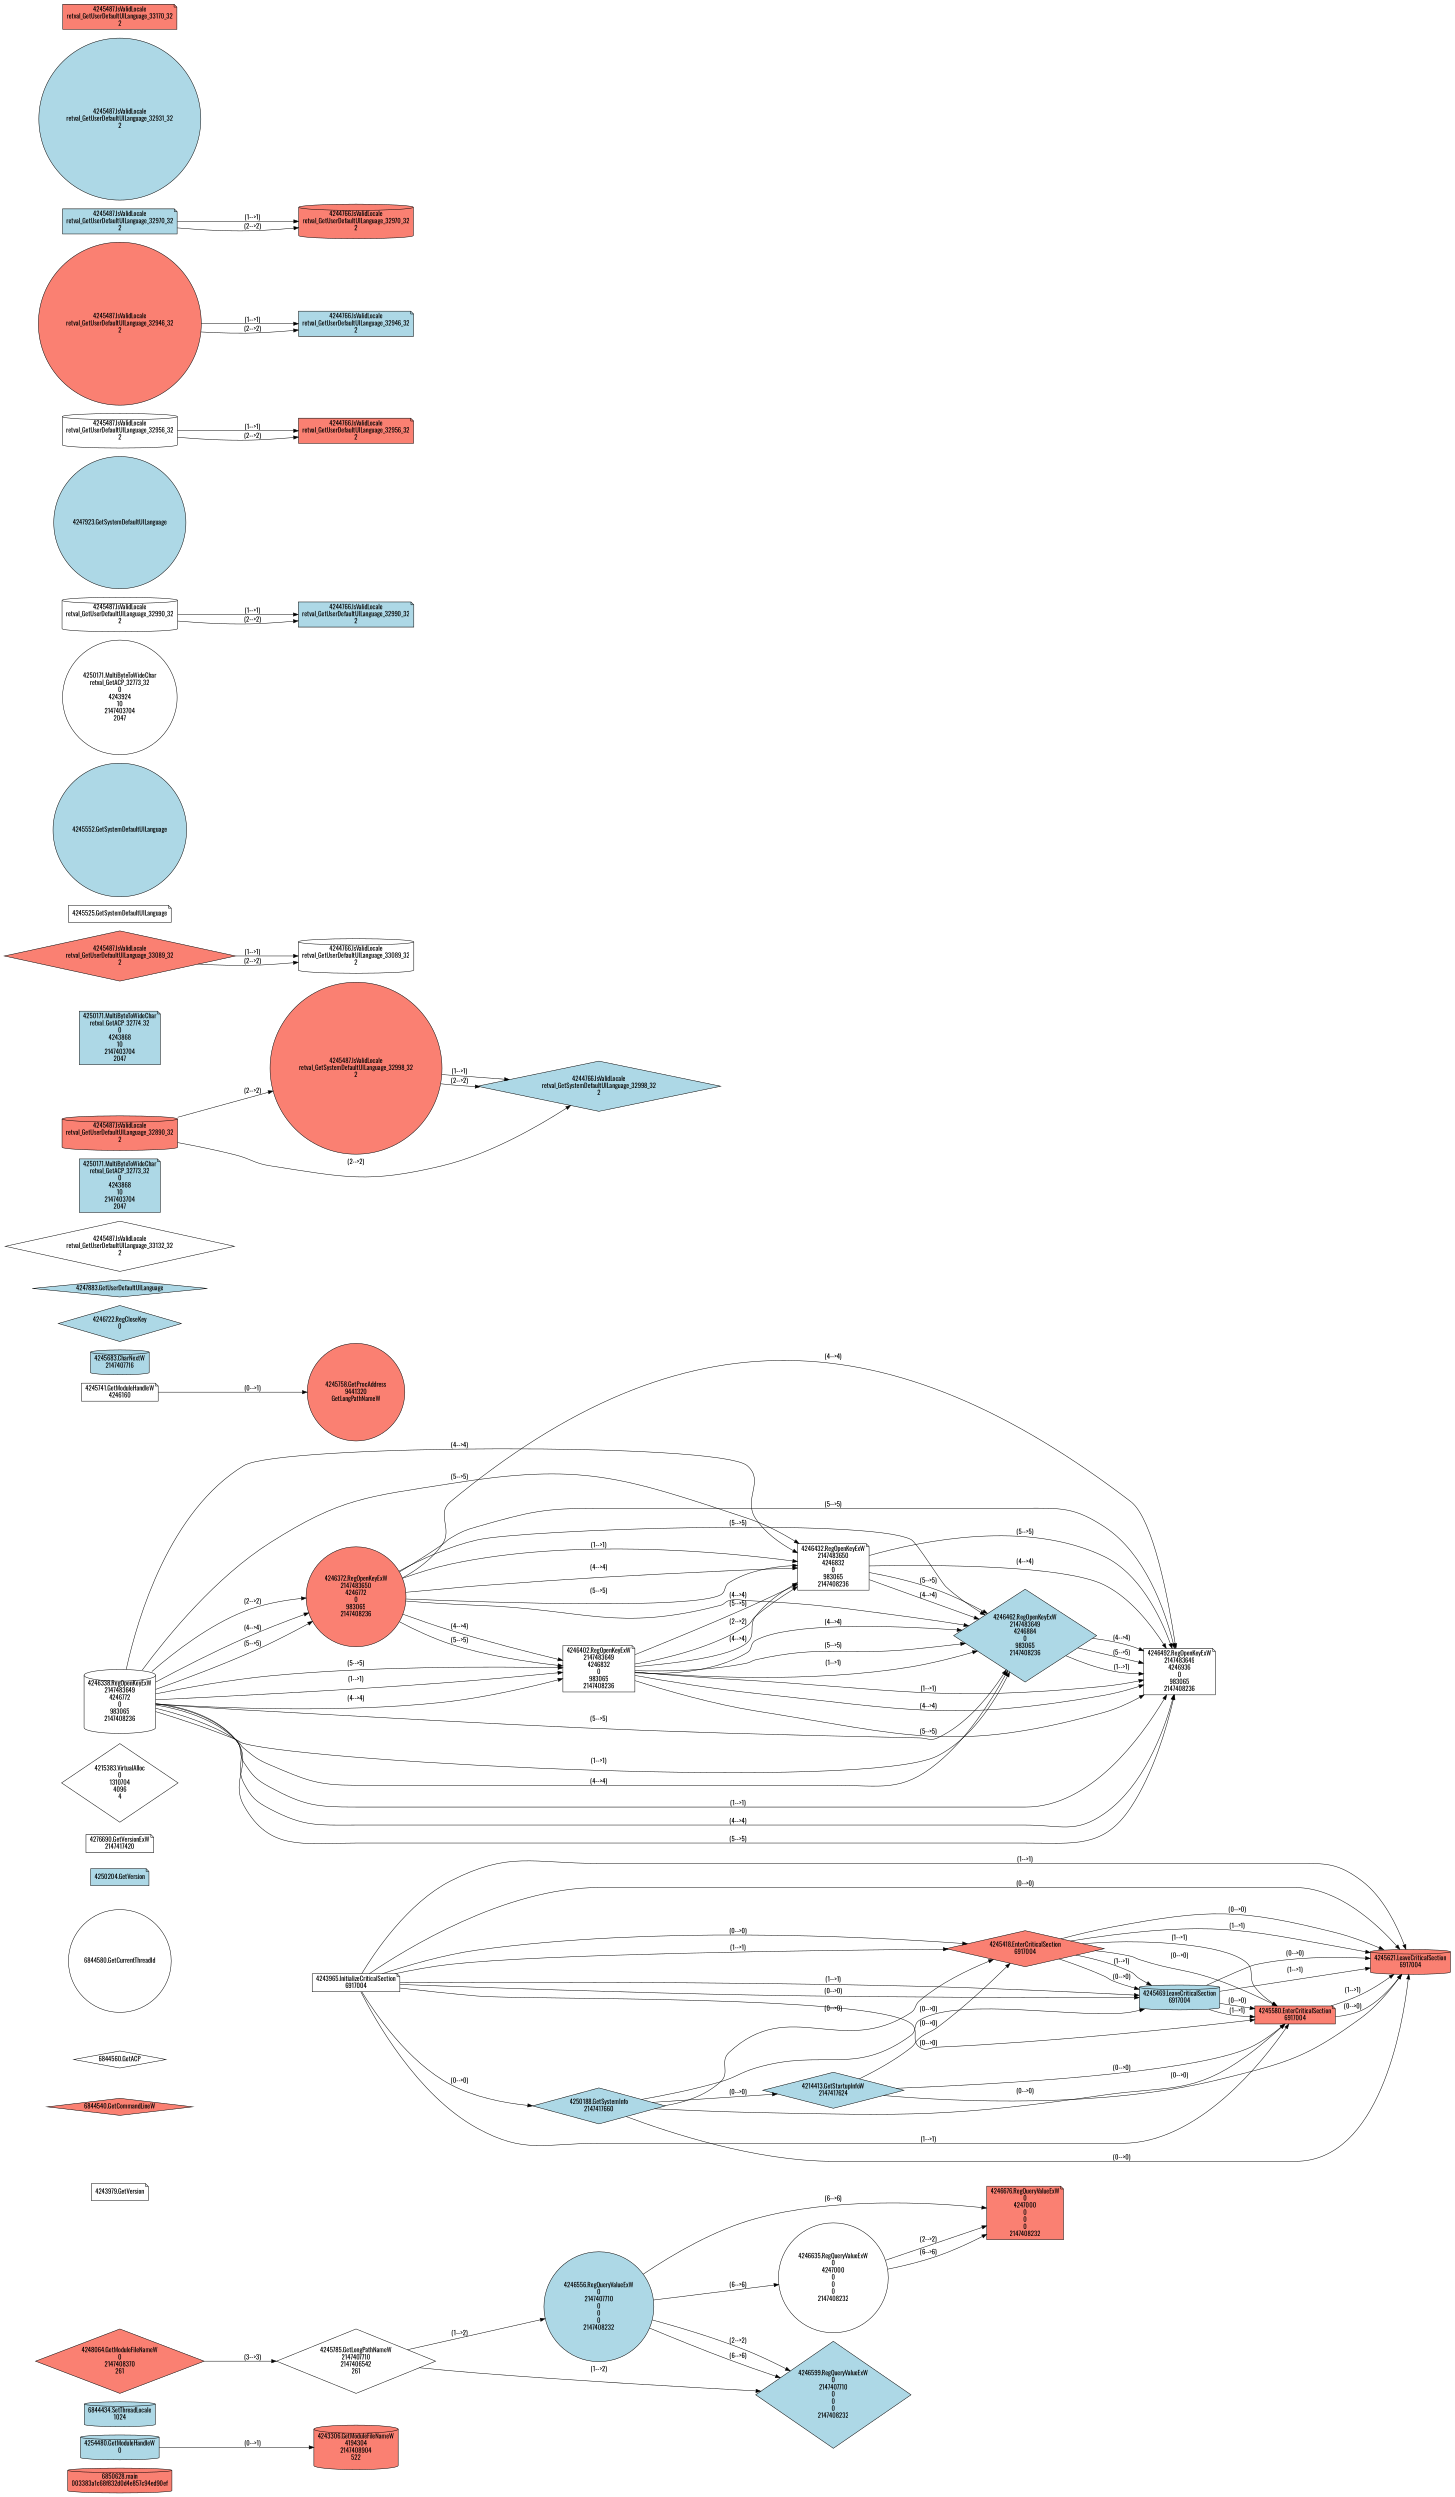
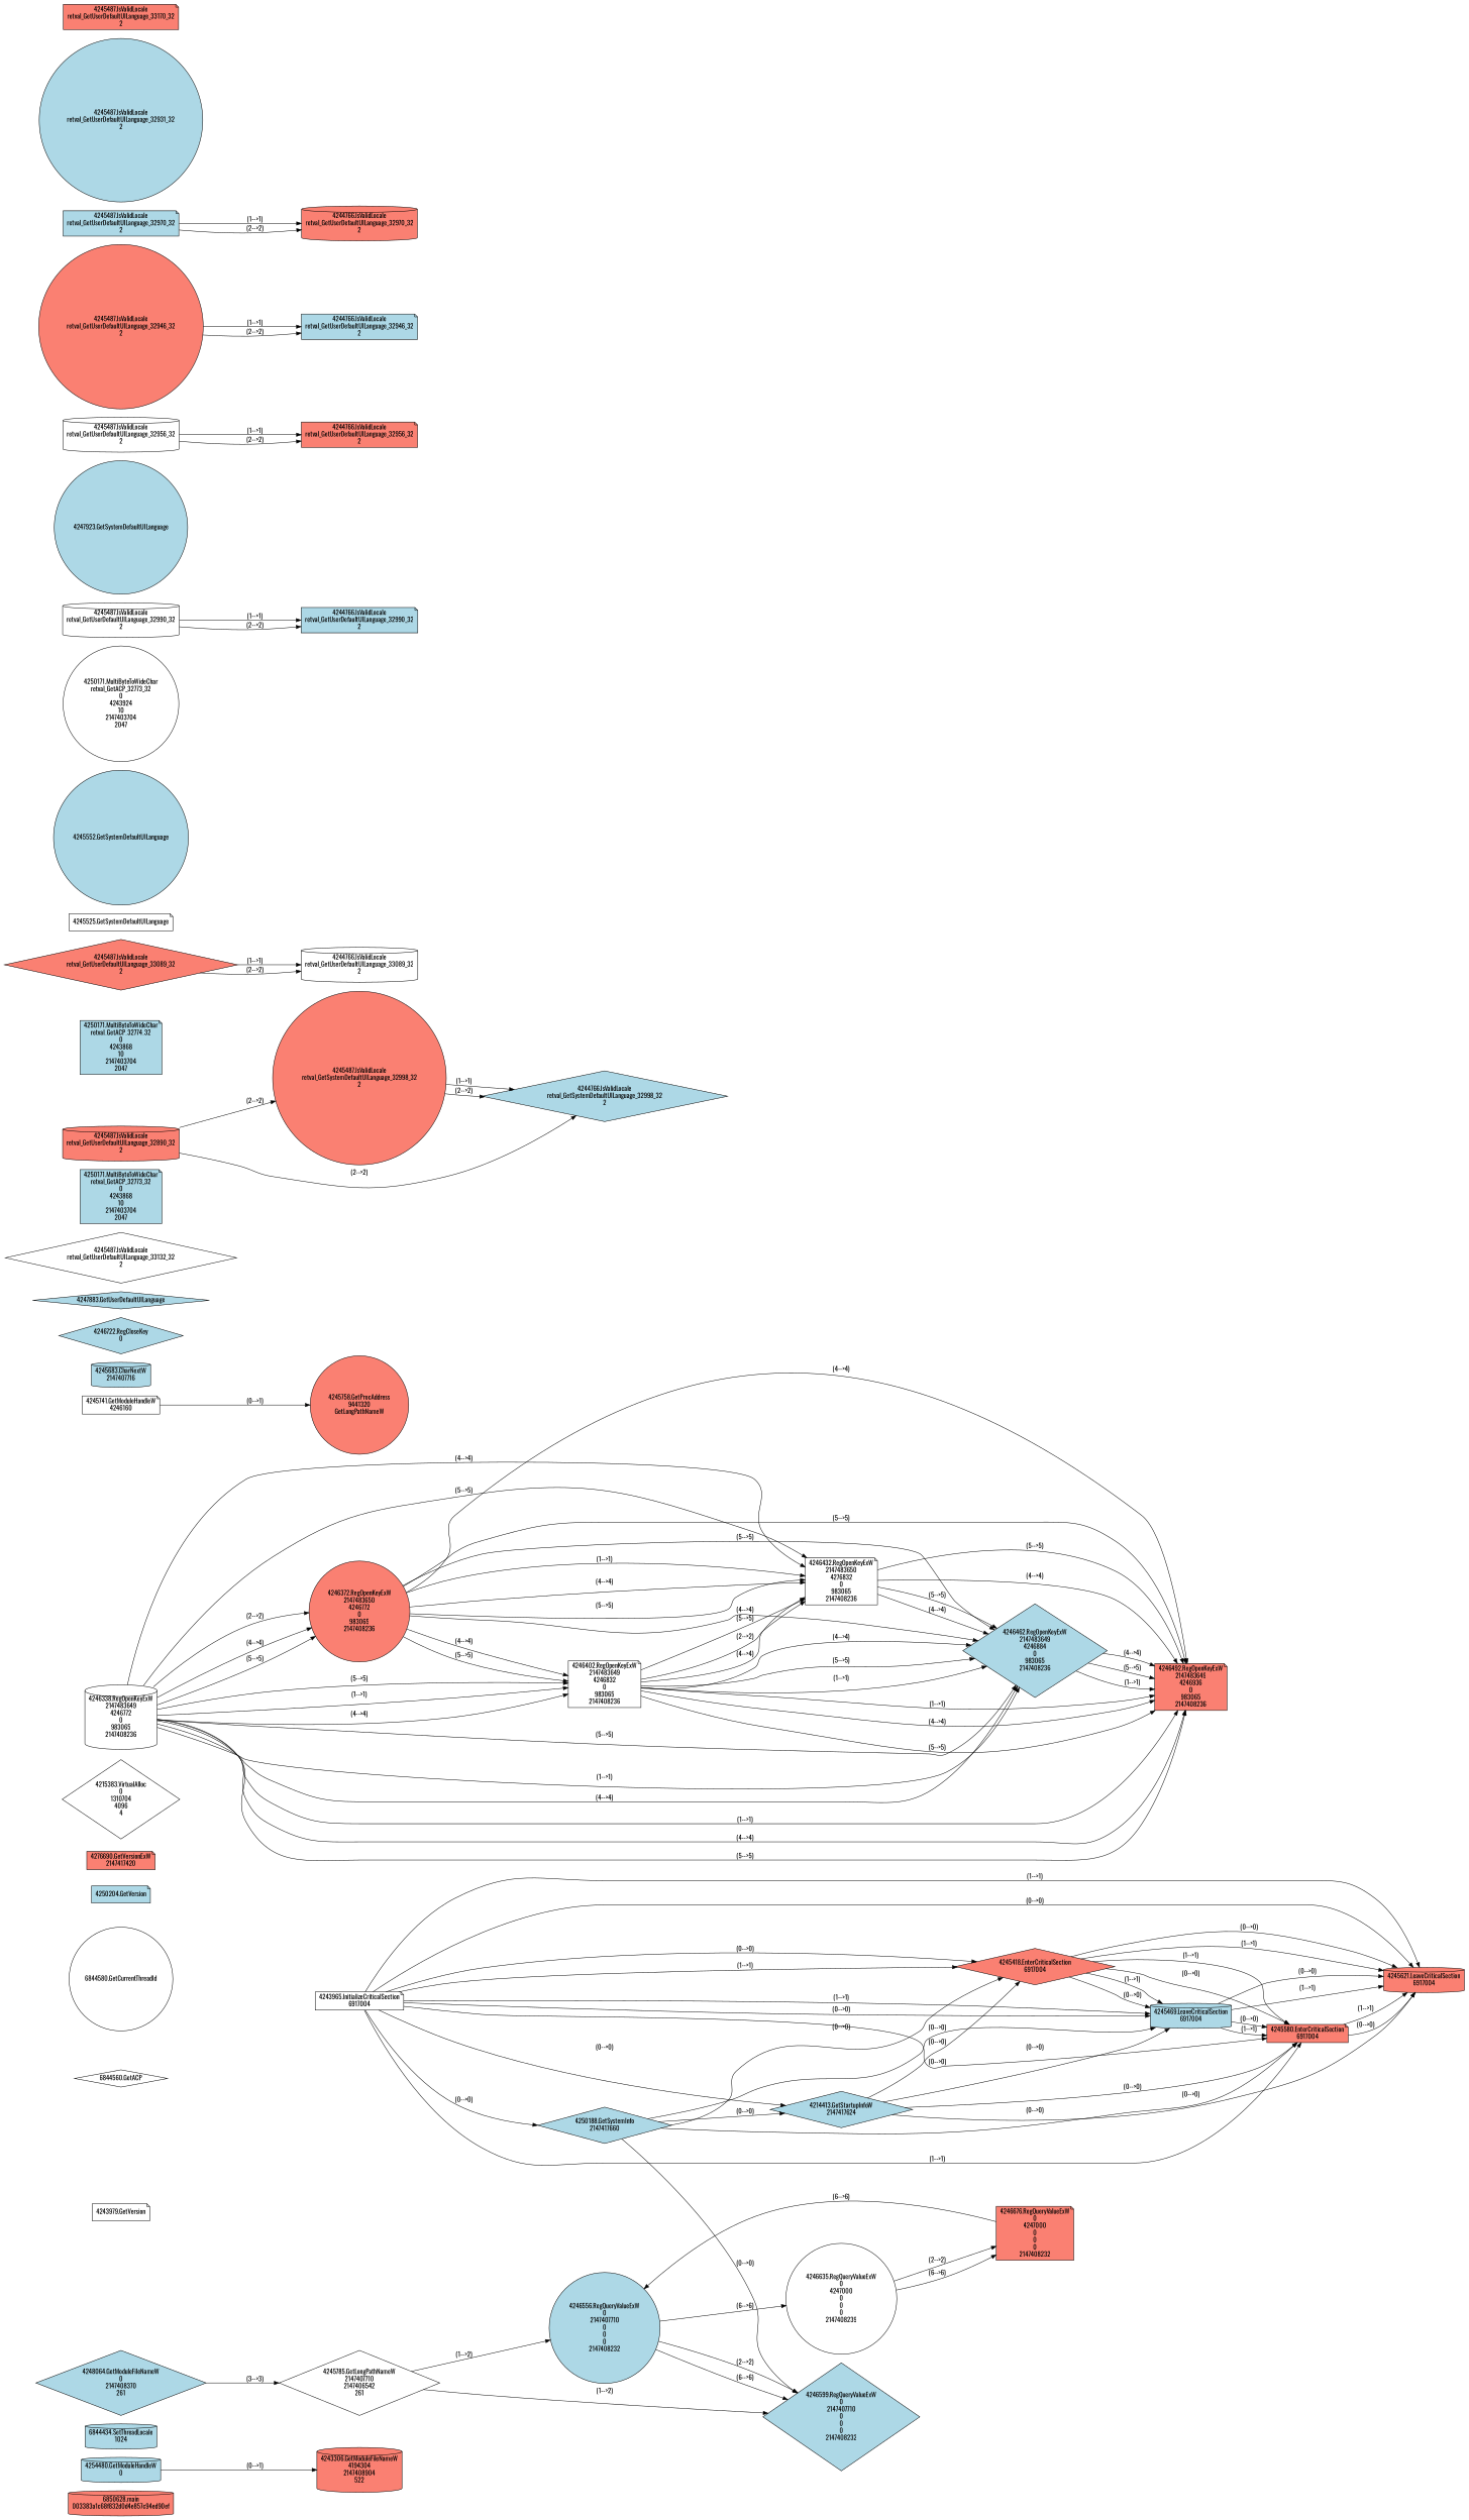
  digraph {
    fontname=Oswald
    rankdir=LR
    node [fillcolor=lightblue fontname=Oswald shape=note style=filled]
    edge [fontname=Oswald]
    n1 [fillcolor=salmon label="6850628.main\n003383a1c68f832d0d4e857c94ed90ef" shape=cylinder]
    n2 [label="4254480.GetModuleHandleW\n0" shape=cylinder]
    n3 [fillcolor=salmon label="4243306.GetModuleFileNameW\n4194304\n2147408904\n522" shape=cylinder]
    n4 [label="6844434.SetThreadLocale\n1024" shape=cylinder]
    n5 [fillcolor=white label="4243965.InitializeCriticalSection\n6917004"]
    n6 [label="4250188.GetSystemInfo\n2147417660" shape=diamond]
    n7 [label="4214413.GetStartupInfoW\n2147417624" shape=diamond]
    n8 [fillcolor=salmon label="4245418.EnterCriticalSection\n6917004" shape=diamond]
    n9 [label="4245469.LeaveCriticalSection\n6917004" shape=cylinder]
    n10 [fillcolor=salmon label="4245580.EnterCriticalSection\n6917004"]
    n11 [fillcolor=salmon label="4245621.LeaveCriticalSection\n6917004" shape=cylinder]
    n12 [fillcolor=white label="4243979.GetVersion\n"]
-   n13 [fillcolor=salmon label="6844540.GetCommandLineW\n" shape=diamond]
    n14 [fillcolor=white label="6844560.GetACP\n" shape=diamond]
    n15 [fillcolor=white label="6844580.GetCurrentThreadId\n" shape=circle]
    n16 [label="4250204.GetVersion\n"]
-   n17 [fillcolor=white label="4276690.GetVersionExW\n2147417420"]
-   n18 [fillcolor=salmon label="4248064.GetModuleFileNameW\n0\n2147408370\n261" shape=diamond]
+   n17 [fillcolor=salmon label="4276690.GetVersionExW\n2147417420"]
+   n18 [label="4248064.GetModuleFileNameW\n0\n2147408370\n261" shape=diamond]
    n19 [fillcolor=white label="4245785.GetLongPathNameW\n2147407710\n2147406542\n261" shape=diamond]
    n20 [label="4246556.RegQueryValueExW\n0\n2147407710\n0\n0\n0\n2147408232" shape=circle]
    n21 [label="4246599.RegQueryValueExW\n0\n2147407710\n0\n0\n0\n2147408232" shape=diamond]
    n22 [fillcolor=white label="4215383.VirtualAlloc\n0\n1310704\n4096\n4" shape=diamond]
    n23 [fillcolor=white label="4246338.RegOpenKeyExW\n2147483649\n4246772\n0\n983065\n2147408236" shape=cylinder]
    n24 [fillcolor=salmon label="4246372.RegOpenKeyExW\n2147483650\n4246772\n0\n983065\n2147408236" shape=circle]
    n25 [fillcolor=white label="4246402.RegOpenKeyExW\n2147483649\n4246832\n0\n983065\n2147408236"]
-   n26 [fillcolor=white label="4246432.RegOpenKeyExW\n2147483650\n4246832\n0\n983065\n2147408236"]
+   n26 [fillcolor=white label="4246432.RegOpenKeyExW\n2147483650\n4276832\n0\n983065\n2147408236"]
    n27 [label="4246462.RegOpenKeyExW\n2147483649\n4246884\n0\n983065\n2147408236" shape=diamond]
-   n28 [fillcolor=white label="4246492.RegOpenKeyExW\n2147483649\n4246936\n0\n983065\n2147408236"]
+   n28 [fillcolor=salmon label="4246492.RegOpenKeyExW\n2147483649\n4246936\n0\n983065\n2147408236"]
    n29 [fillcolor=white label="4245741.GetModuleHandleW\n4246160"]
    n30 [fillcolor=salmon label="4245758.GetProcAddress\n9441320\nGetLongPathNameW" shape=circle]
-   n31 [fillcolor=white label="4246635.RegQueryValueExW\n0\n4247000\n0\n0\n0\n2147408232" shape=circle]
+   n31 [fillcolor=white label="4246635.RegQueryValueExW\n0\n4247000\n0\n0\n0\n2147408239" shape=circle]
    n32 [fillcolor=salmon label="4246676.RegQueryValueExW\n0\n4247000\n0\n0\n0\n2147408232"]
    n33 [label="4245683.CharNextW\n2147407716" shape=cylinder]
    n34 [label="4246722.RegCloseKey\n0" shape=diamond]
    n35 [label="4247883.GetUserDefaultUILanguage\n" shape=diamond]
    n36 [fillcolor=white label="4245487.IsValidLocale\nretval_GetUserDefaultUILanguage_33132_32\n2" shape=diamond]
    n37 [label="4250171.MultiByteToWideChar\nretval_GetACP_32773_32\n0\n4243868\n10\n2147403704\n2047"]
    n38 [fillcolor=salmon label="4245487.IsValidLocale\nretval_GetUserDefaultUILanguage_32890_32\n2" shape=cylinder]
    n39 [fillcolor=salmon label="4245487.IsValidLocale\nretval_GetSystemDefaultUILanguage_32998_32\n2" shape=circle]
    n40 [label="4244766.IsValidLocale\nretval_GetSystemDefaultUILanguage_32998_32\n2" shape=diamond]
    n41 [label="4250171.MultiByteToWideChar\nretval_GetACP_32774_32\n0\n4243868\n10\n2147403704\n2047"]
    n42 [fillcolor=salmon label="4245487.IsValidLocale\nretval_GetUserDefaultUILanguage_33089_32\n2" shape=diamond]
    n43 [fillcolor=white label="4244766.IsValidLocale\nretval_GetUserDefaultUILanguage_33089_32\n2" shape=cylinder]
    n44 [fillcolor=white label="4245525.GetSystemDefaultUILanguage\n"]
    n45 [label="4245552.GetSystemDefaultUILanguage\n" shape=circle]
    n46 [fillcolor=white label="4250171.MultiByteToWideChar\nretval_GetACP_32773_32\n0\n4243924\n10\n2147403704\n2047" shape=circle]
    n47 [fillcolor=white label="4245487.IsValidLocale\nretval_GetUserDefaultUILanguage_32990_32\n2" shape=cylinder]
    n48 [label="4244766.IsValidLocale\nretval_GetUserDefaultUILanguage_32990_32\n2"]
    n49 [label="4247923.GetSystemDefaultUILanguage\n" shape=circle]
    n50 [fillcolor=white label="4245487.IsValidLocale\nretval_GetUserDefaultUILanguage_32956_32\n2" shape=cylinder]
    n51 [fillcolor=salmon label="4244766.IsValidLocale\nretval_GetUserDefaultUILanguage_32956_32\n2"]
    n52 [fillcolor=salmon label="4245487.IsValidLocale\nretval_GetUserDefaultUILanguage_32946_32\n2" shape=circle]
    n53 [label="4244766.IsValidLocale\nretval_GetUserDefaultUILanguage_32946_32\n2"]
    n54 [label="4245487.IsValidLocale\nretval_GetUserDefaultUILanguage_32970_32\n2"]
    n55 [fillcolor=salmon label="4244766.IsValidLocale\nretval_GetUserDefaultUILanguage_32970_32\n2" shape=cylinder]
    n56 [label="4245487.IsValidLocale\nretval_GetUserDefaultUILanguage_32931_32\n2" shape=circle]
    n57 [fillcolor=salmon label="4245487.IsValidLocale\nretval_GetUserDefaultUILanguage_33170_32\n2"]
    n2 -> n3 [label="(0-->1)"]
    n5 -> n6 [label="(0-->0)"]
+   n5 -> n7 [label="(0-->0)"]
    n5 -> n8 [label="(1-->1)"]
    n5 -> n8 [label="(0-->0)"]
    n5 -> n9 [label="(1-->1)"]
    n5 -> n9 [label="(0-->0)"]
    n5 -> n10 [label="(1-->1)"]
    n5 -> n10 [label="(0-->0)"]
    n5 -> n11 [label="(1-->1)"]
    n5 -> n11 [label="(0-->0)"]
    n6 -> n7 [label="(0-->0)"]
    n6 -> n8 [label="(0-->0)"]
    n6 -> n9 [label="(0-->0)"]
    n6 -> n10 [label="(0-->0)"]
-   n6 -> n11 [label="(0-->0)"]
+   n6 -> n21 [label="(0-->0)"]
    n7 -> n8 [label="(0-->0)"]
+   n7 -> n9 [label="(0-->0)"]
    n7 -> n10 [label="(0-->0)"]
    n7 -> n11 [label="(0-->0)"]
    n8 -> n9 [label="(1-->1)"]
    n8 -> n9 [label="(0-->0)"]
    n8 -> n10 [label="(1-->1)"]
    n8 -> n10 [label="(0-->0)"]
    n8 -> n11 [label="(1-->1)"]
    n8 -> n11 [label="(0-->0)"]
    n9 -> n10 [label="(1-->1)"]
    n9 -> n10 [label="(0-->0)"]
    n9 -> n11 [label="(1-->1)"]
    n9 -> n11 [label="(0-->0)"]
    n10 -> n11 [label="(1-->1)"]
    n10 -> n11 [label="(0-->0)"]
    n18 -> n19 [label="(3-->3)"]
    n19 -> n20 [label="(1-->2)"]
    n19 -> n21 [label="(1-->2)"]
    n20 -> n21 [label="(2-->2)"]
    n20 -> n21 [label="(6-->6)"]
    n20 -> n31 [label="(6-->6)"]
-   n20 -> n32 [label="(6-->6)"]
+   n32 -> n20 [label="(6-->6)"]
    n23 -> n24 [label="(2-->2)"]
    n23 -> n24 [label="(4-->4)"]
    n23 -> n24 [label="(5-->5)"]
    n23 -> n25 [label="(1-->1)"]
    n23 -> n25 [label="(4-->4)"]
    n23 -> n25 [label="(5-->5)"]
    n23 -> n26 [label="(4-->4)"]
    n23 -> n26 [label="(5-->5)"]
    n23 -> n27 [label="(1-->1)"]
    n23 -> n27 [label="(4-->4)"]
    n23 -> n27 [label="(5-->5)"]
    n23 -> n28 [label="(1-->1)"]
    n23 -> n28 [label="(4-->4)"]
    n23 -> n28 [label="(5-->5)"]
    n24 -> n25 [label="(4-->4)"]
    n24 -> n25 [label="(5-->5)"]
    n24 -> n26 [label="(1-->1)"]
    n24 -> n26 [label="(4-->4)"]
    n24 -> n26 [label="(5-->5)"]
    n24 -> n27 [label="(4-->4)"]
    n24 -> n27 [label="(5-->5)"]
    n24 -> n28 [label="(4-->4)"]
    n24 -> n28 [label="(5-->5)"]
    n25 -> n26 [label="(2-->2)"]
    n25 -> n26 [label="(4-->4)"]
    n25 -> n26 [label="(5-->5)"]
    n25 -> n27 [label="(1-->1)"]
    n25 -> n27 [label="(4-->4)"]
    n25 -> n27 [label="(5-->5)"]
    n25 -> n28 [label="(1-->1)"]
    n25 -> n28 [label="(4-->4)"]
    n25 -> n28 [label="(5-->5)"]
    n26 -> n27 [label="(4-->4)"]
    n26 -> n27 [label="(5-->5)"]
    n26 -> n28 [label="(4-->4)"]
    n26 -> n28 [label="(5-->5)"]
    n27 -> n28 [label="(1-->1)"]
    n27 -> n28 [label="(4-->4)"]
    n27 -> n28 [label="(5-->5)"]
    n29 -> n30 [label="(0-->1)"]
    n31 -> n32 [label="(2-->2)"]
    n31 -> n32 [label="(6-->6)"]
    n38 -> n39 [label="(2-->2)"]
    n38 -> n40 [label="(2-->2)"]
    n39 -> n40 [label="(1-->1)"]
    n39 -> n40 [label="(2-->2)"]
    n42 -> n43 [label="(1-->1)"]
    n42 -> n43 [label="(2-->2)"]
    n47 -> n48 [label="(1-->1)"]
    n47 -> n48 [label="(2-->2)"]
    n50 -> n51 [label="(1-->1)"]
    n50 -> n51 [label="(2-->2)"]
    n52 -> n53 [label="(1-->1)"]
    n52 -> n53 [label="(2-->2)"]
    n54 -> n55 [label="(1-->1)"]
    n54 -> n55 [label="(2-->2)"]
  }
